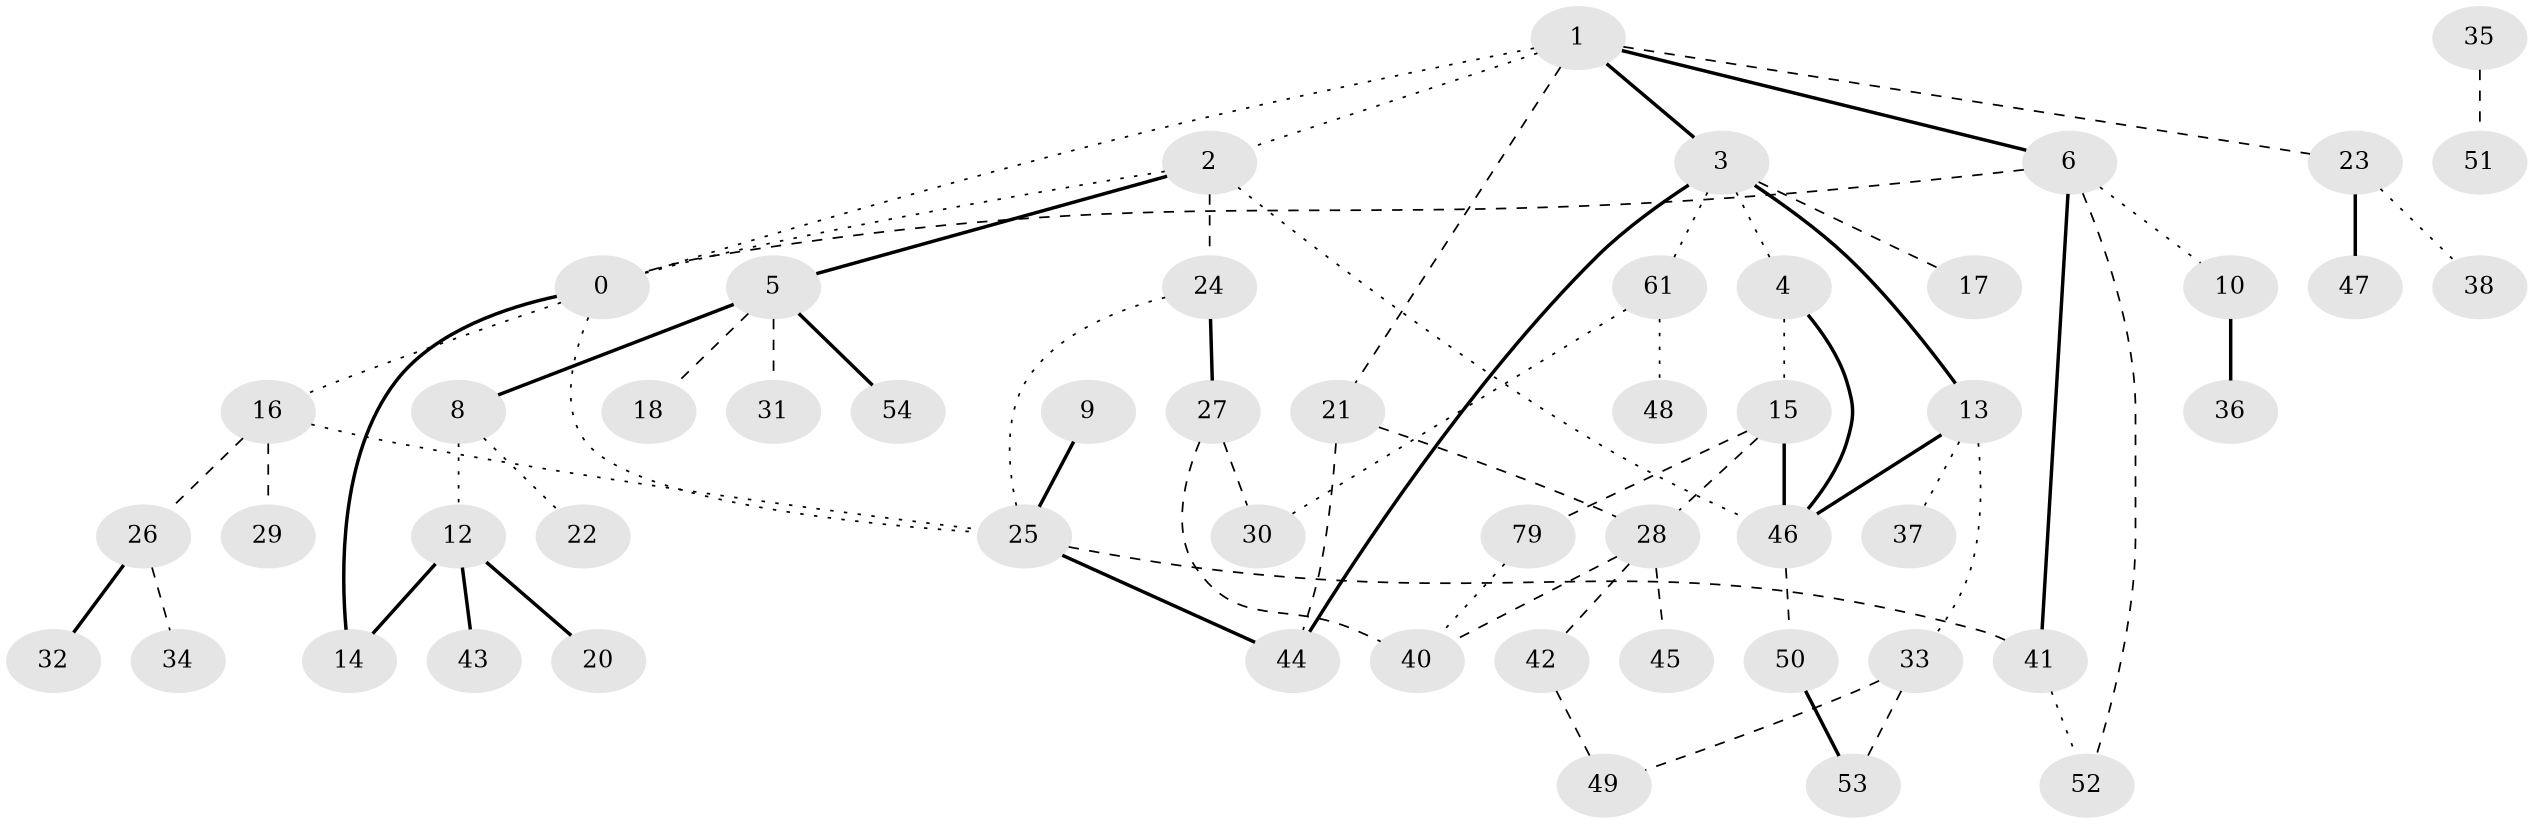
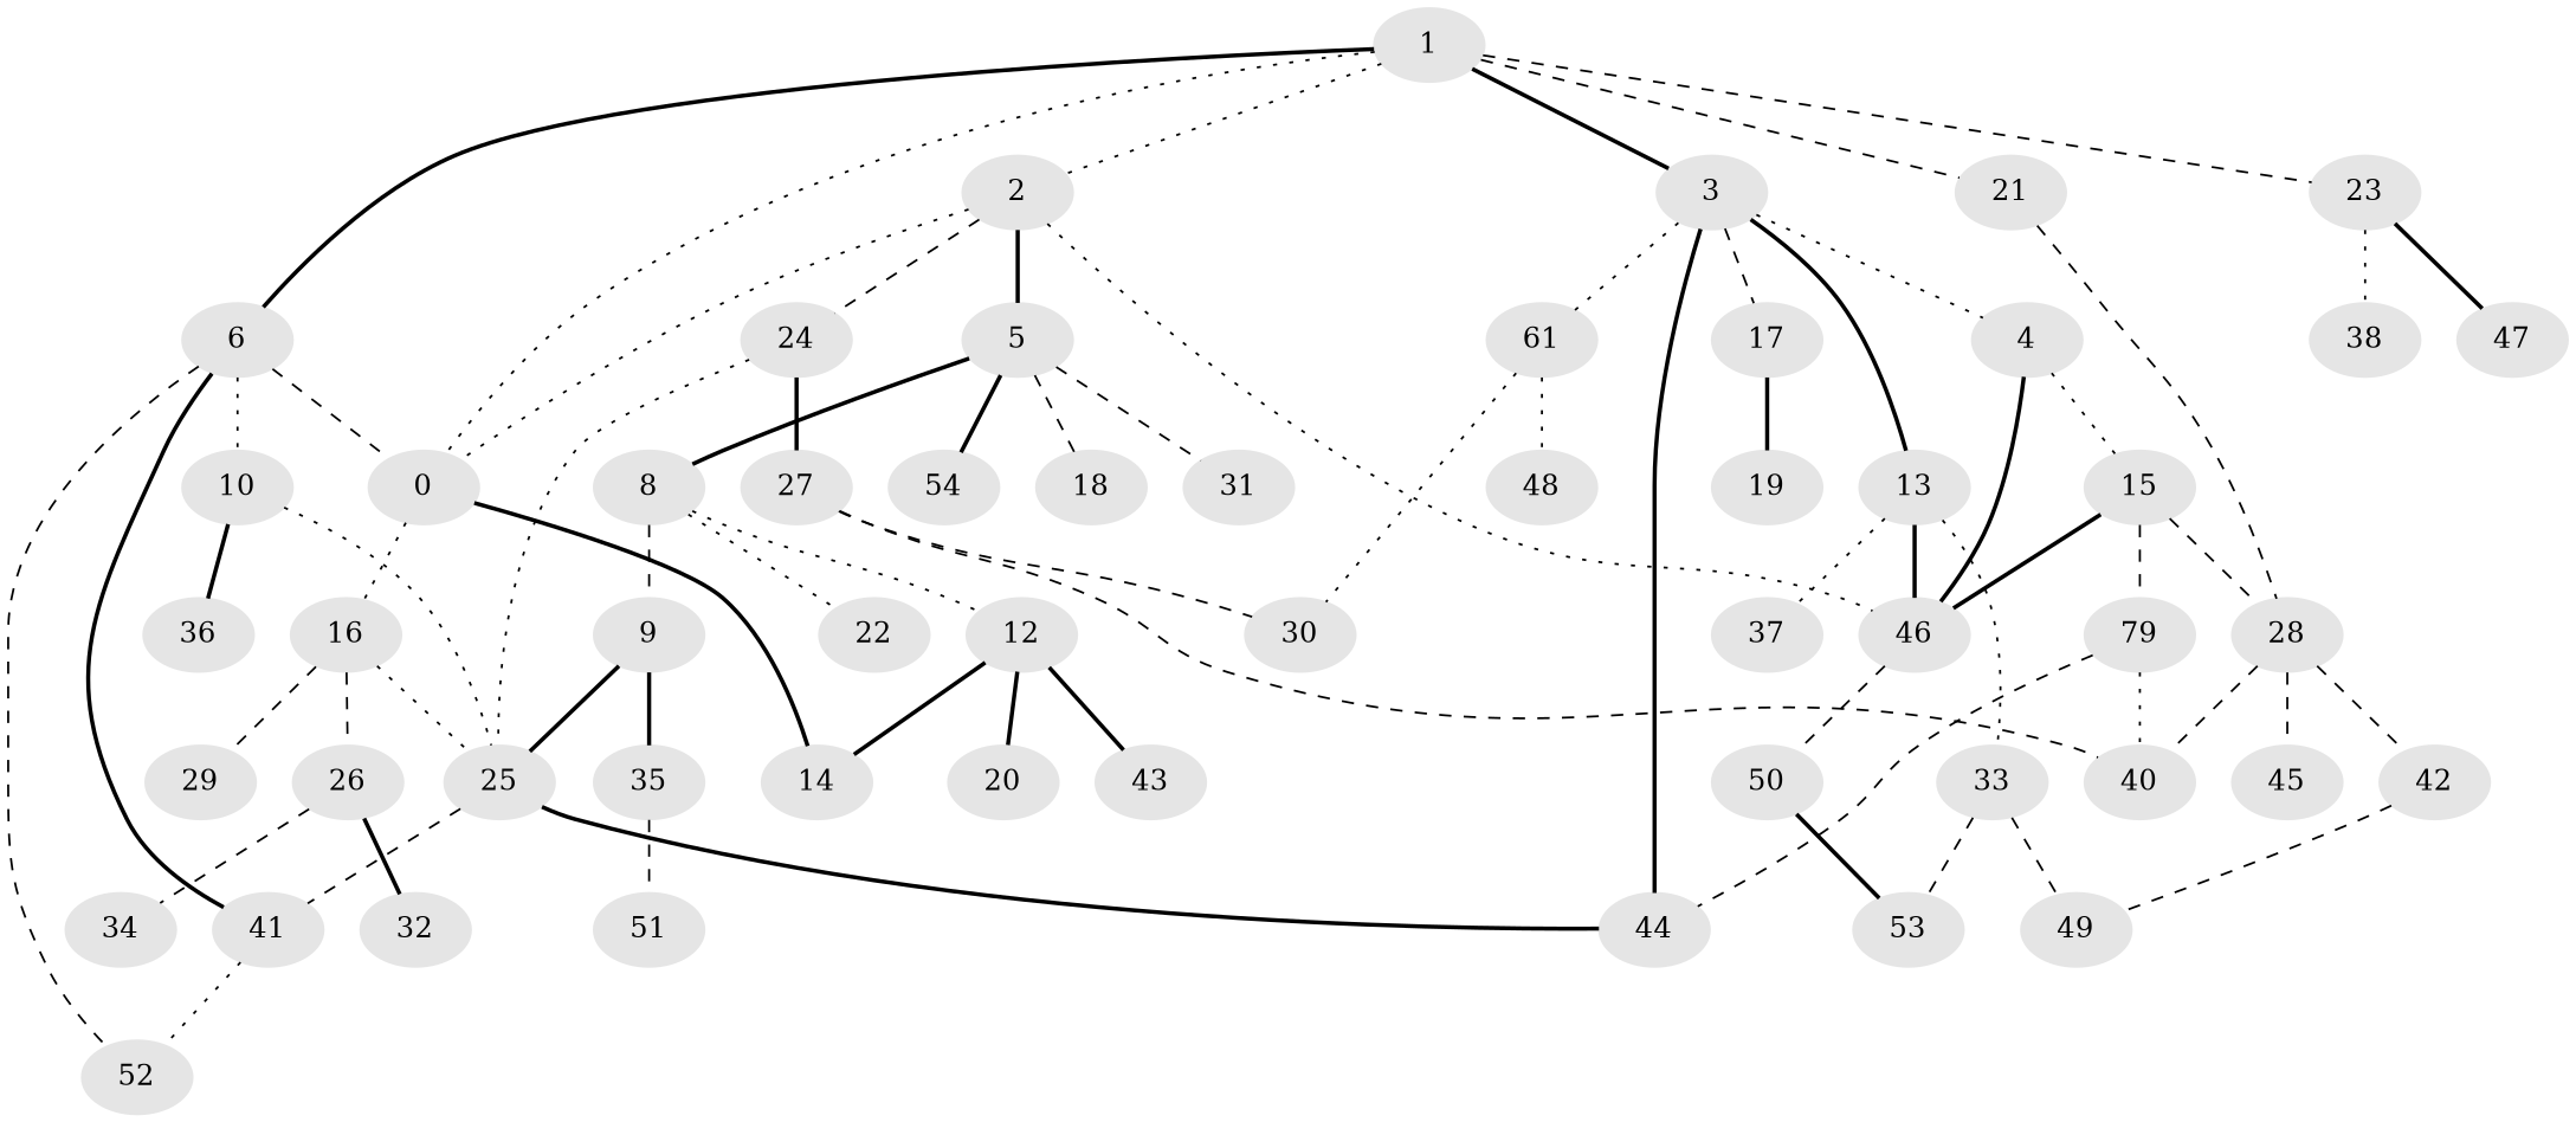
  graph {
    node [color=gray90 style=filled]
    edge [style=dashed]
    1
    2
    3
    6
    n5 [label=0]
    21
    23
    5
    24
    46
    4
    n12 [label=61]
    13
    17
    44
    10
    41
    52
    14
    16
    25
    28
    38
    47
    8
    18
    31
    54
    27
    50
    15
    30
    48
    33
    37
+   19
    n37 [label=79]
    9
    12
    22
    36
    26
    29
    35
    20
    43
    51
    49
    53
    40
    42
    45
    32
    34
    1 -- 2 [style=dotted]
    1 -- 3 [style=bold]
    1 -- 6 [style=bold]
    1 -- n5 [style=dotted]
    1 -- 21
    1 -- 23
    2 -- n5 [style=dotted]
    2 -- 5 [style=bold]
    2 -- 24
    2 -- 46 [style=dotted]
    3 -- 4 [style=dotted]
    3 -- n12 [style=dotted]
    3 -- 13 [style=bold]
    3 -- 17
    3 -- 44 [style=bold]
    6 -- n5
    6 -- 10 [style=dotted]
    6 -- 41 [style=bold]
    6 -- 52
    n5 -- 14 [style=bold]
    n5 -- 16 [style=dotted]
-   n5 -- 25 [style=dotted]
-   21 -- 44
+   10 -- 25 [style=dotted]
+   n37 -- 44
    21 -- 28
    23 -- 38 [style=dotted]
    23 -- 47 [style=bold]
    5 -- 8 [style=bold]
    5 -- 18
    5 -- 31
    5 -- 54 [style=bold]
    24 -- 25 [style=dotted]
    24 -- 27 [style=bold]
    46 -- 50
    4 -- 46 [style=bold]
    4 -- 15 [style=dotted]
    n12 -- 30 [style=dotted]
    n12 -- 48 [style=dotted]
    13 -- 46 [style=bold]
    13 -- 33 [style=dotted]
    13 -- 37 [style=dotted]
+   17 -- 19 [style=bold]
    10 -- 36 [style=bold]
    41 -- 52 [style=dotted]
    16 -- 25 [style=dotted]
    16 -- 26
    16 -- 29
    25 -- 44 [style=bold]
    25 -- 41
    28 -- 40
    28 -- 42
    28 -- 45
+   8 -- 9
    8 -- 12 [style=dotted]
    8 -- 22 [style=dotted]
    27 -- 30
    27 -- 40
    50 -- 53 [style=bold]
    15 -- 46 [style=bold]
    15 -- 28
    15 -- n37
    33 -- 49
    33 -- 53
    n37 -- 40 [style=dotted]
    9 -- 25 [style=bold]
+   9 -- 35 [style=bold]
    12 -- 14 [style=bold]
    12 -- 20 [style=bold]
    12 -- 43 [style=bold]
    26 -- 32 [style=bold]
    26 -- 34
    35 -- 51
    42 -- 49
  }
